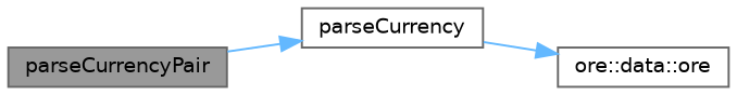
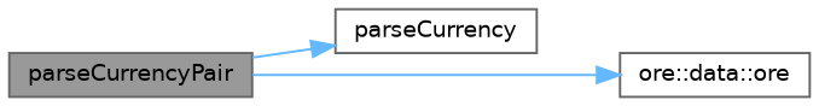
  digraph {
    rankdir=LR
    node [color=grey40 fillcolor=white fontname=Helvetica fontsize=10 shape=box style=filled]
    edge [color=steelblue1 fontname=Helvetica fontsize=10 labelfontname=Helvetica labelfontsize=10 style=solid]
    n1 [color=gray40 fillcolor=grey60 fontcolor=black height=0.2 label=parseCurrencyPair width=0.4]
    n2 [height=0.2 label=parseCurrency width=0.4]
    n3 [height=0.2 label="ore::data::ore" width=0.4]
    n1 -> n2
-   n2 -> n3
+   n1 -> n3
  }
